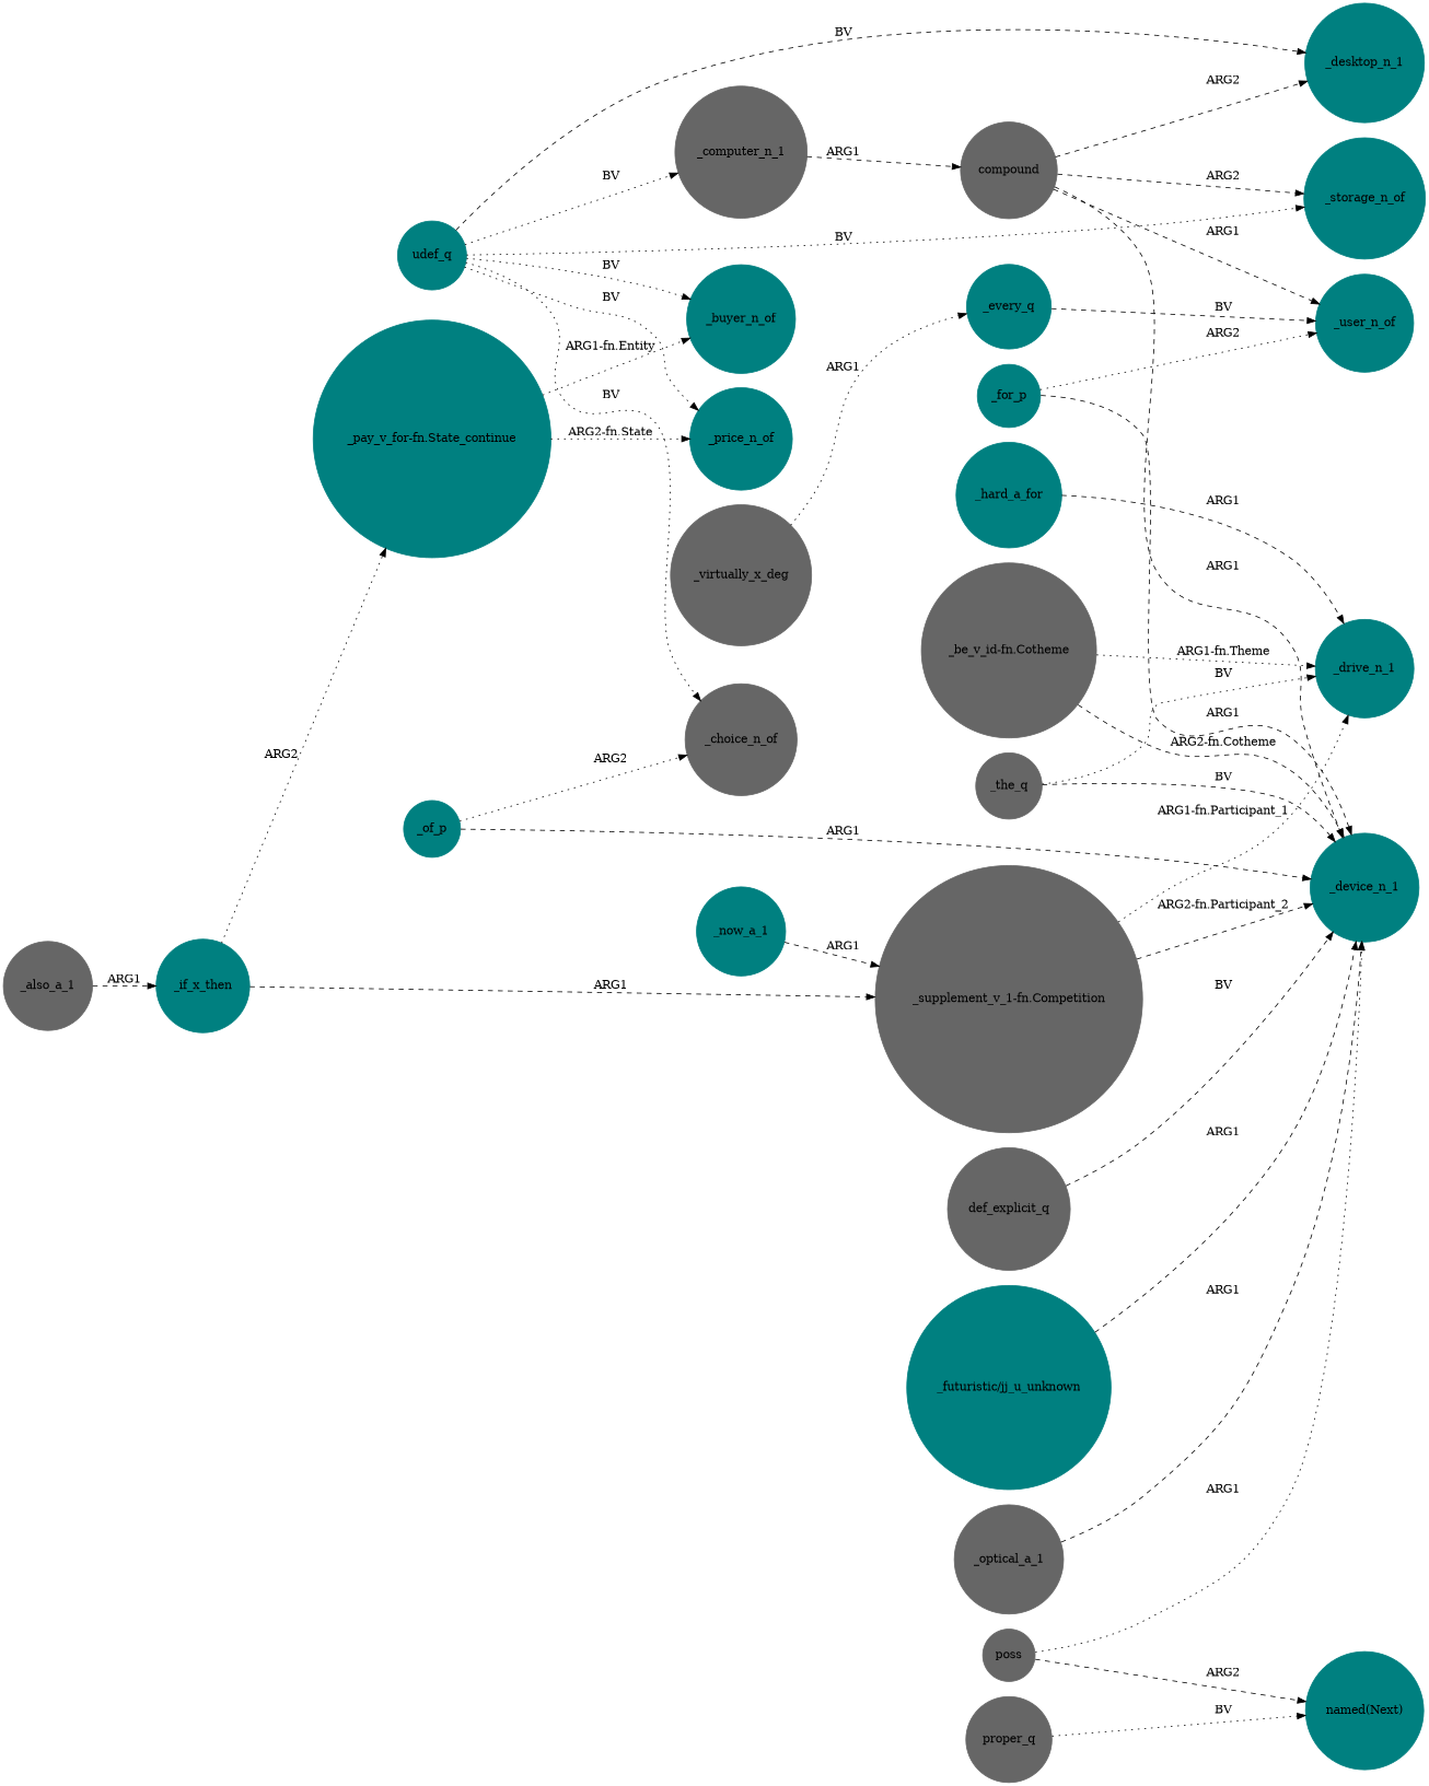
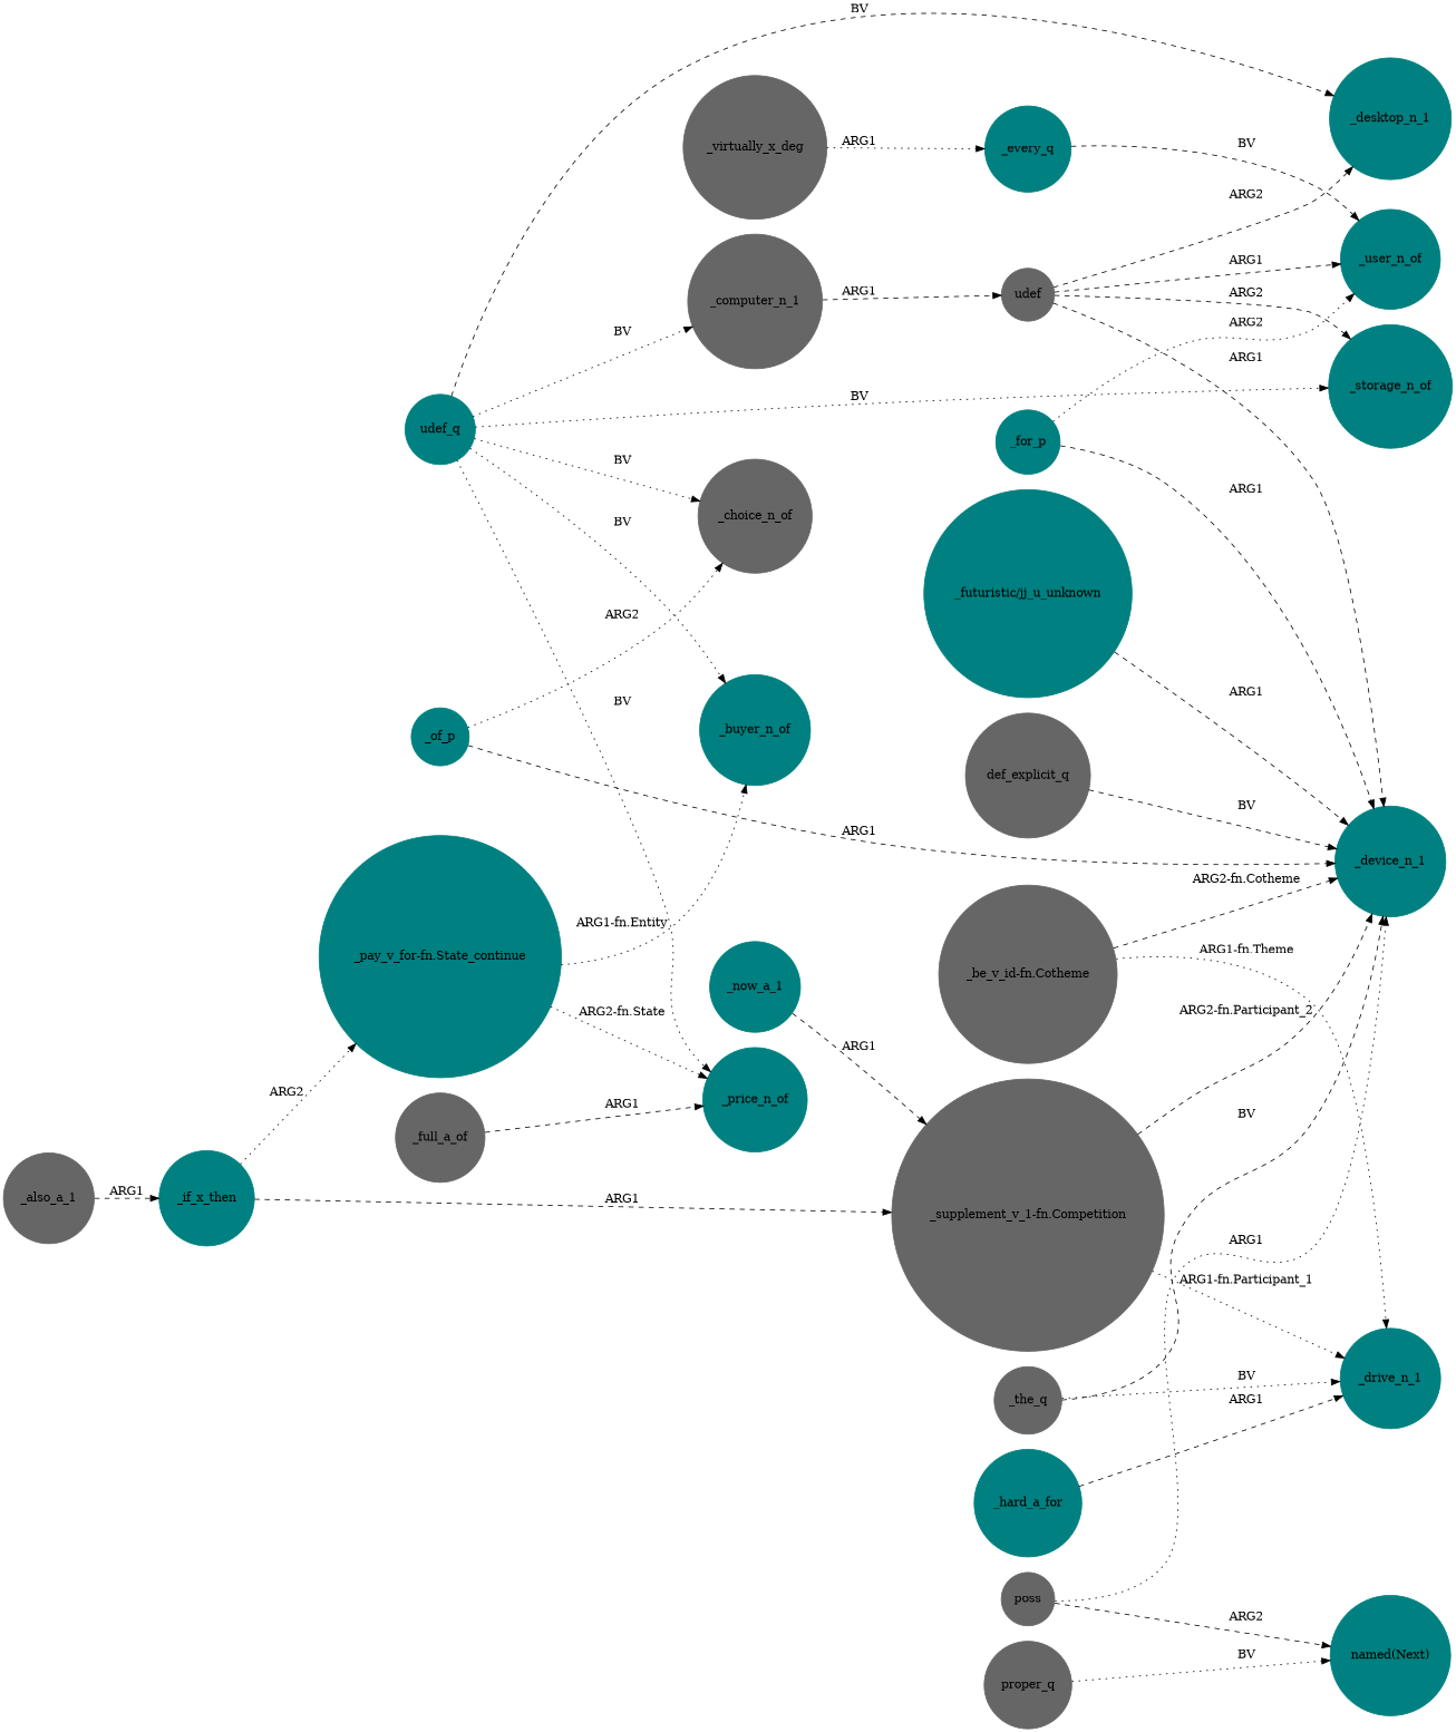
  digraph {
    rankdir=LR
    node [color=teal shape=circle style=filled]
    edge [style=dashed]
    _for_p
    _user_n_of
    _device_n_1
    _hard_a_for
    _drive_n_1
    _of_p
    _choice_n_of [color=gray40]
    udef_q
    _buyer_n_of
    _computer_n_1 [color=gray40]
    _price_n_of
    _storage_n_of
    _desktop_n_1
-   compound [color=gray40]
+   compound [color=gray40 label=udef]
    _if_x_then
    "_pay_v_for-fn.State_continue"
    "_supplement_v_1-fn.Competition" [color=gray40]
    poss [color=gray40]
    "named(Next)"
    _the_q [color=gray40]
    "_futuristic/jj_u_unknown"
    _also_a_1 [color=gray40]
    "_be_v_id-fn.Cotheme" [color=gray40]
-   _optical_a_1 [color=gray40]
    proper_q [color=gray40]
    _virtually_x_deg [color=gray40]
    _every_q
+   _full_a_of [color=gray40]
    def_explicit_q [color=gray40]
    _now_a_1
    _for_p -> _user_n_of [label=ARG2 style=dotted]
    _for_p -> _device_n_1 [label=ARG1]
    _hard_a_for -> _drive_n_1 [label=ARG1]
    _of_p -> _device_n_1 [label=ARG1]
    _of_p -> _choice_n_of [label=ARG2 style=dotted]
    udef_q -> _choice_n_of [label=BV style=dotted]
    udef_q -> _buyer_n_of [label=BV style=dotted]
    udef_q -> _computer_n_1 [label=BV style=dotted]
    udef_q -> _price_n_of [label=BV style=dotted]
    udef_q -> _storage_n_of [label=BV style=dotted]
    udef_q -> _desktop_n_1 [label=BV]
    _computer_n_1 -> compound [label=ARG1]
    compound -> _user_n_of [label=ARG1]
    compound -> _device_n_1 [label=ARG1]
    compound -> _storage_n_of [label=ARG2]
    compound -> _desktop_n_1 [label=ARG2]
    _if_x_then -> "_pay_v_for-fn.State_continue" [label=ARG2 style=dotted]
    _if_x_then -> "_supplement_v_1-fn.Competition" [label=ARG1]
    "_pay_v_for-fn.State_continue" -> _buyer_n_of [label="ARG1-fn.Entity" style=dotted]
    "_pay_v_for-fn.State_continue" -> _price_n_of [label="ARG2-fn.State" style=dotted]
    "_supplement_v_1-fn.Competition" -> _device_n_1 [label="ARG2-fn.Participant_2"]
    "_supplement_v_1-fn.Competition" -> _drive_n_1 [label="ARG1-fn.Participant_1" style=dotted]
    poss -> _device_n_1 [label=ARG1 style=dotted]
    poss -> "named(Next)" [label=ARG2]
    _the_q -> _device_n_1 [label=BV]
    _the_q -> _drive_n_1 [label=BV style=dotted]
    "_futuristic/jj_u_unknown" -> _device_n_1 [label=ARG1]
    _also_a_1 -> _if_x_then [label=ARG1]
    "_be_v_id-fn.Cotheme" -> _device_n_1 [label="ARG2-fn.Cotheme"]
    "_be_v_id-fn.Cotheme" -> _drive_n_1 [label="ARG1-fn.Theme" style=dotted]
-   _optical_a_1 -> _device_n_1 [label=ARG1]
    proper_q -> "named(Next)" [label=BV style=dotted]
    _virtually_x_deg -> _every_q [label=ARG1 style=dotted]
    _every_q -> _user_n_of [label=BV]
+   _full_a_of -> _price_n_of [label=ARG1]
    def_explicit_q -> _device_n_1 [label=BV]
    _now_a_1 -> "_supplement_v_1-fn.Competition" [label=ARG1]
  }
